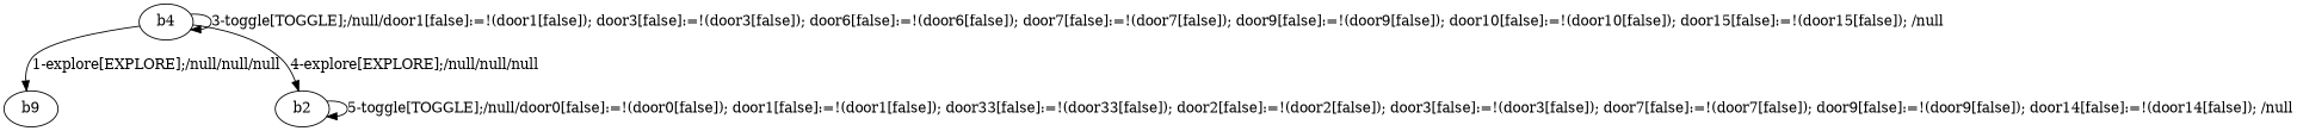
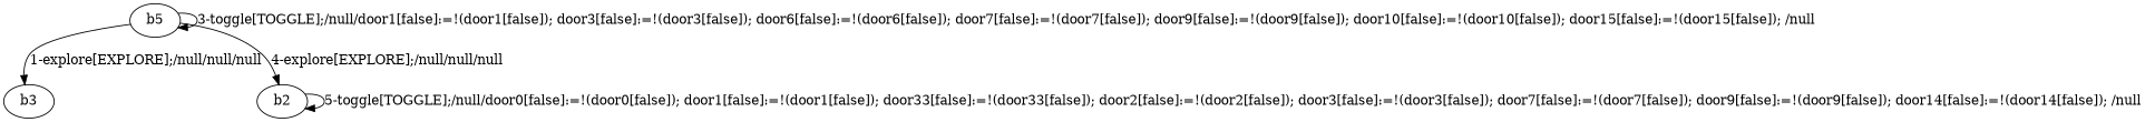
  digraph {
-   b4
-   b3 [label=b9]
+   b4 [label=b5]
+   b3
    b2
    b4 -> b4 [label="3-toggle[TOGGLE];/null/door1[false]:=!(door1[false]); door3[false]:=!(door3[false]); door6[false]:=!(door6[false]); door7[false]:=!(door7[false]); door9[false]:=!(door9[false]); door10[false]:=!(door10[false]); door15[false]:=!(door15[false]); /null"]
    b4 -> b3 [label="1-explore[EXPLORE];/null/null/null"]
    b4 -> b2 [label="4-explore[EXPLORE];/null/null/null"]
    b2 -> b2 [label="5-toggle[TOGGLE];/null/door0[false]:=!(door0[false]); door1[false]:=!(door1[false]); door33[false]:=!(door33[false]); door2[false]:=!(door2[false]); door3[false]:=!(door3[false]); door7[false]:=!(door7[false]); door9[false]:=!(door9[false]); door14[false]:=!(door14[false]); /null"]
  }
